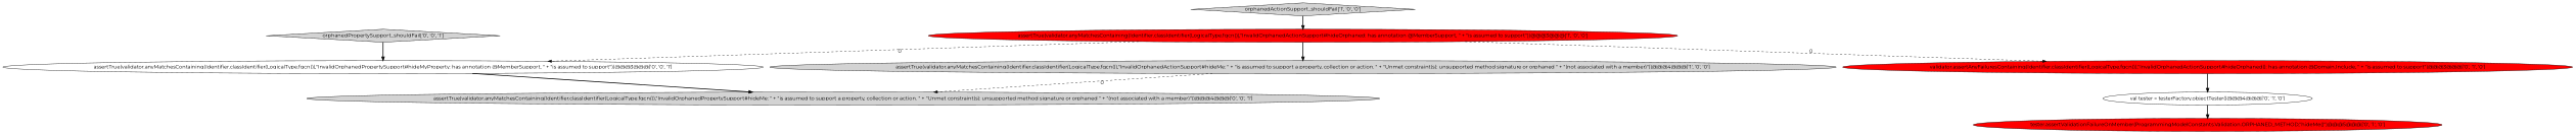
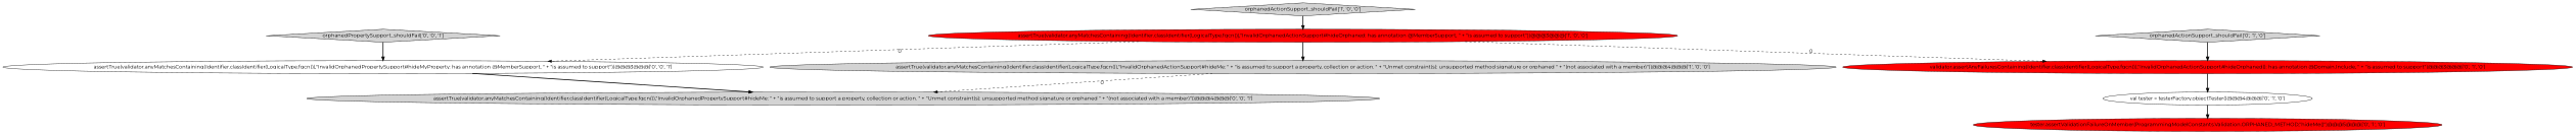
  digraph {
    fontname=Montserrat
    node [fillcolor=lightgray shape=ellipse style=filled fontname=Montserrat]
    edge [style=bold fontname=Montserrat]
    n1 [label="orphanedPropertySupport_shouldFail['0', '0', '1']" shape=diamond]
    n2 [fillcolor=white label="assertTrue(validator.anyMatchesContaining(Identifier.classIdentifier(LogicalType.fqcn()),\"InvalidOrphanedPropertySupport#hideMyProperty: has annotation @MemberSupport, \" + \"is assumed to support\"))@@@3@@@['0', '0', '1']"]
    n3 [fillcolor=white label="val tester = testerFactory.objectTester()@@@4@@@['0', '1', '0']"]
    n4 [fillcolor=red label="tester.assertValidationFailureOnMember(ProgrammingModelConstants.Validation.ORPHANED_METHOD,\"hideMe()\")@@@5@@@['0', '1', '0']"]
+   n5 [label="orphanedActionSupport_shouldFail['0', '1', '0']" shape=diamond]
    n6 [fillcolor=red label="validator.assertAnyFailuresContaining(Identifier.classIdentifier(LogicalType.fqcn()),\"InvalidOrphanedActionSupport#hideOrphaned(): has annotation @Domain.Include, \" + \"is assumed to support\")@@@3@@@['0', '1', '0']"]
    n7 [fillcolor=red label="assertTrue(validator.anyMatchesContaining(Identifier.classIdentifier(LogicalType.fqcn()),\"InvalidOrphanedActionSupport#hideOrphaned: has annotation @MemberSupport, \" + \"is assumed to support\"))@@@3@@@['1', '0', '0']"]
    n8 [label="assertTrue(validator.anyMatchesContaining(Identifier.classIdentifier(LogicalType.fqcn()),\"InvalidOrphanedActionSupport#hideMe: \" + \"is assumed to support a property, collection or action. \" + \"Unmet constraint(s): unsupported method signature or orphaned \" + \"(not associated with a member)\"))@@@4@@@['1', '0', '0']"]
    n9 [label="orphanedActionSupport_shouldFail['1', '0', '0']" shape=diamond]
    n10 [label="assertTrue(validator.anyMatchesContaining(Identifier.classIdentifier(LogicalType.fqcn()),\"InvalidOrphanedPropertySupport#hideMe: \" + \"is assumed to support a property, collection or action. \" + \"Unmet constraint(s): unsupported method signature or orphaned \" + \"(not associated with a member)\"))@@@4@@@['0', '0', '1']"]
    n1 -> n2
    n2 -> n10
    n3 -> n4
+   n5 -> n6
    n6 -> n3
    n7 -> n2 [label=0 style=dashed]
    n7 -> n6 [label=0 style=dashed]
    n7 -> n8
    n8 -> n10 [label=0 style=dashed]
    n9 -> n7
  }
